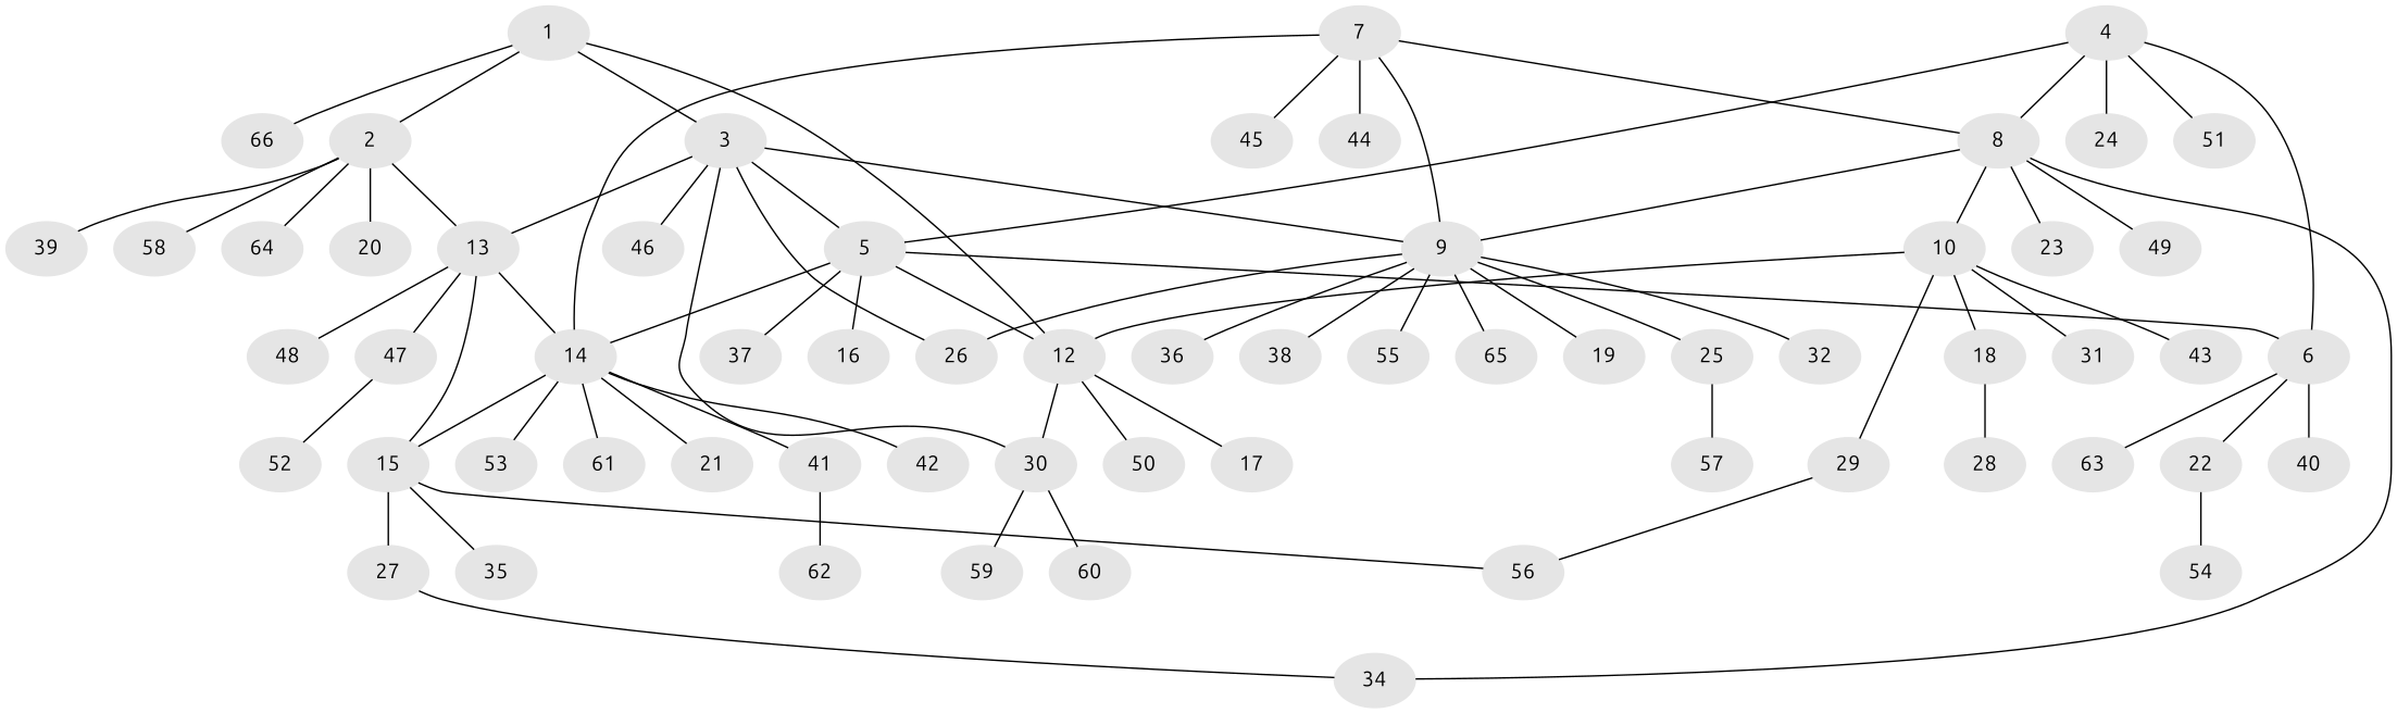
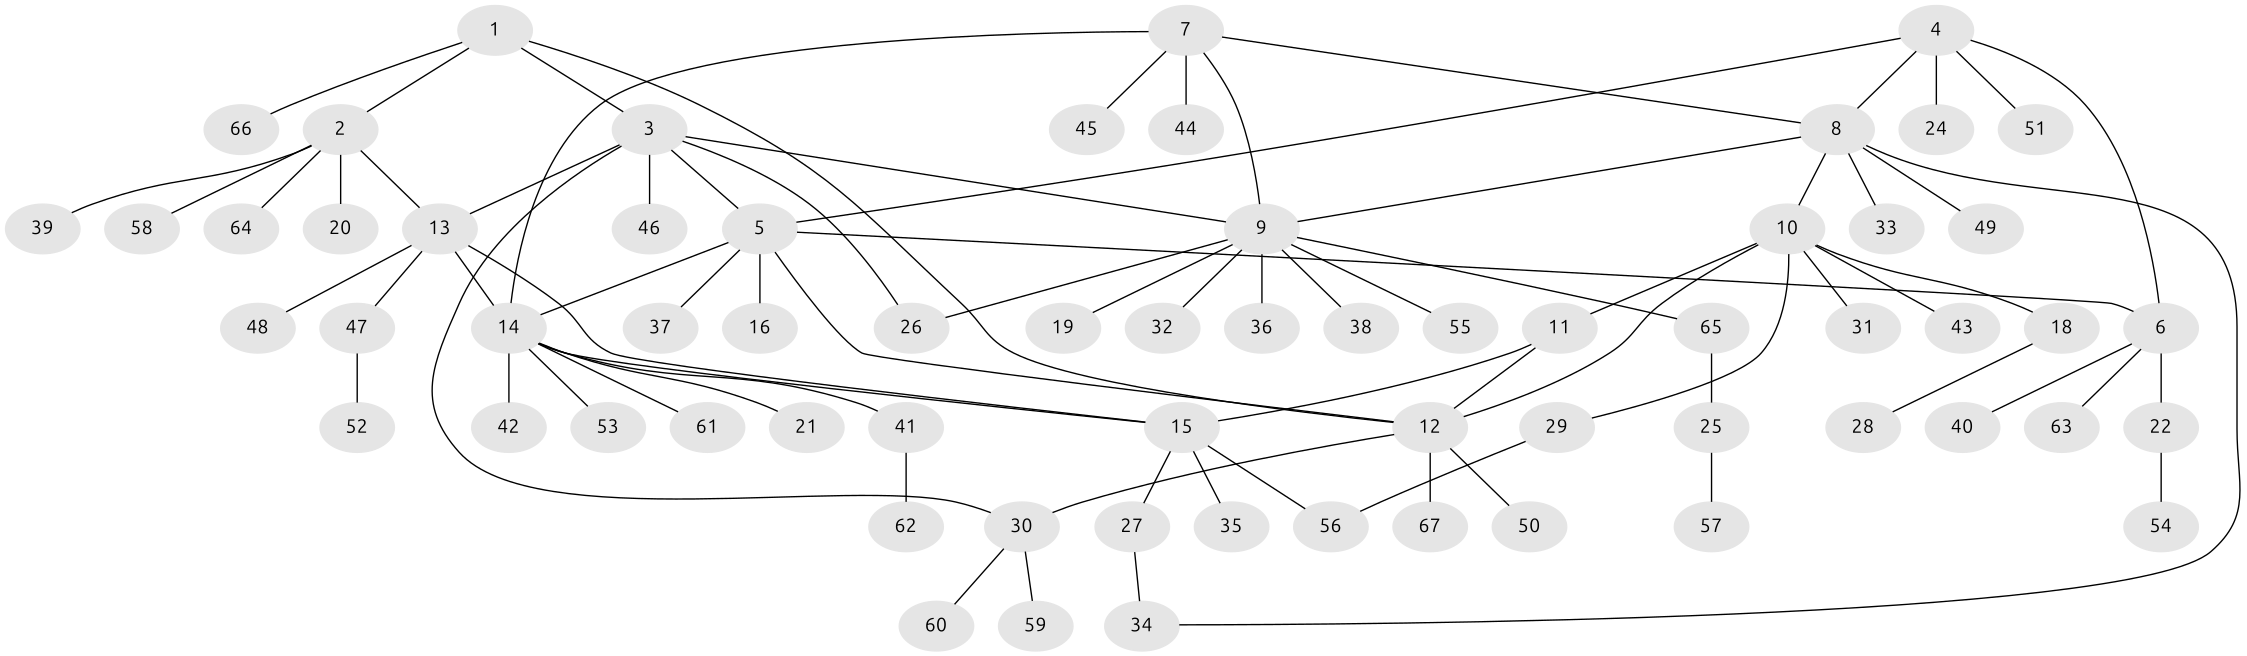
  graph {
    fontname=Ubuntu
    node [color=gray90 fontname=Ubuntu style=filled]
    edge [fontname=Ubuntu]
    1
    2
    3
    12
    66
    20
    39
    58
    64
    13
    5
    9
    26
    30
    46
-   17
+   17 [label=67]
    50
    6
    14
    16
    37
    19
    25
    32
    36
    38
    55
    65
    15
    47
    48
    59
    60
    4
    8
    24
    51
    22
    40
    63
    10
-   33 [label=23]
+   33
    34
    49
    21
    41
    42
    53
    61
    54
    7
    44
    45
+   11
    18
    29
    31
    43
    57
    28
    56
    27
    35
    52
    62
    1 -- 2
    1 -- 3
    1 -- 12
    1 -- 66
    2 -- 20
    2 -- 39
    2 -- 58
    2 -- 64
    2 -- 13
    3 -- 13
    3 -- 5
    3 -- 9
    3 -- 26
    3 -- 30
    3 -- 46
    12 -- 30
    12 -- 17
    12 -- 50
    13 -- 14
    13 -- 15
    13 -- 47
    13 -- 48
    5 -- 12
    5 -- 6
    5 -- 14
    5 -- 16
    5 -- 37
    9 -- 26
    9 -- 19
-   9 -- 25
+   65 -- 25
    9 -- 32
    9 -- 36
    9 -- 38
    9 -- 55
    9 -- 65
    30 -- 59
    30 -- 60
    6 -- 22
    6 -- 40
    6 -- 63
    14 -- 15
    14 -- 21
    14 -- 41
    14 -- 42
    14 -- 53
    14 -- 61
    25 -- 57
    15 -- 56
    15 -- 27
    15 -- 35
    47 -- 52
    4 -- 5
    4 -- 6
    4 -- 8
    4 -- 24
    4 -- 51
    8 -- 9
    8 -- 10
    8 -- 33
    8 -- 34
    8 -- 49
    22 -- 54
    10 -- 12
+   10 -- 11
    10 -- 18
    10 -- 29
    10 -- 31
    10 -- 43
    41 -- 62
    7 -- 9
    7 -- 14
    7 -- 8
    7 -- 44
    7 -- 45
+   11 -- 12
+   11 -- 15
    18 -- 28
    29 -- 56
    27 -- 34
  }
